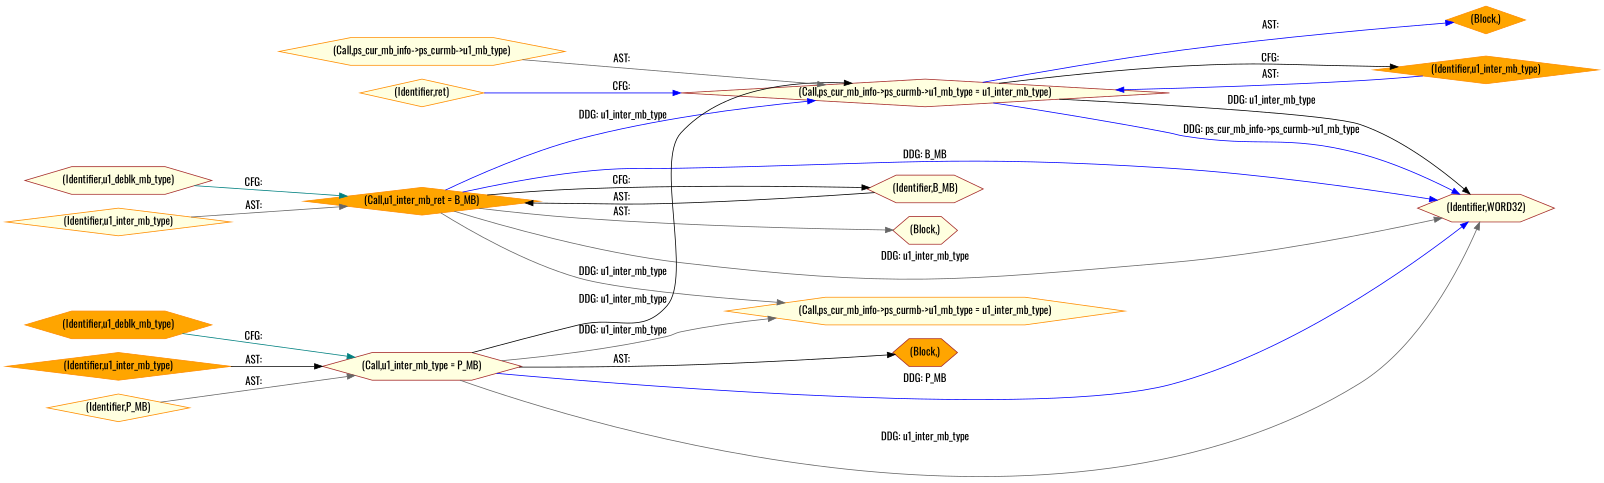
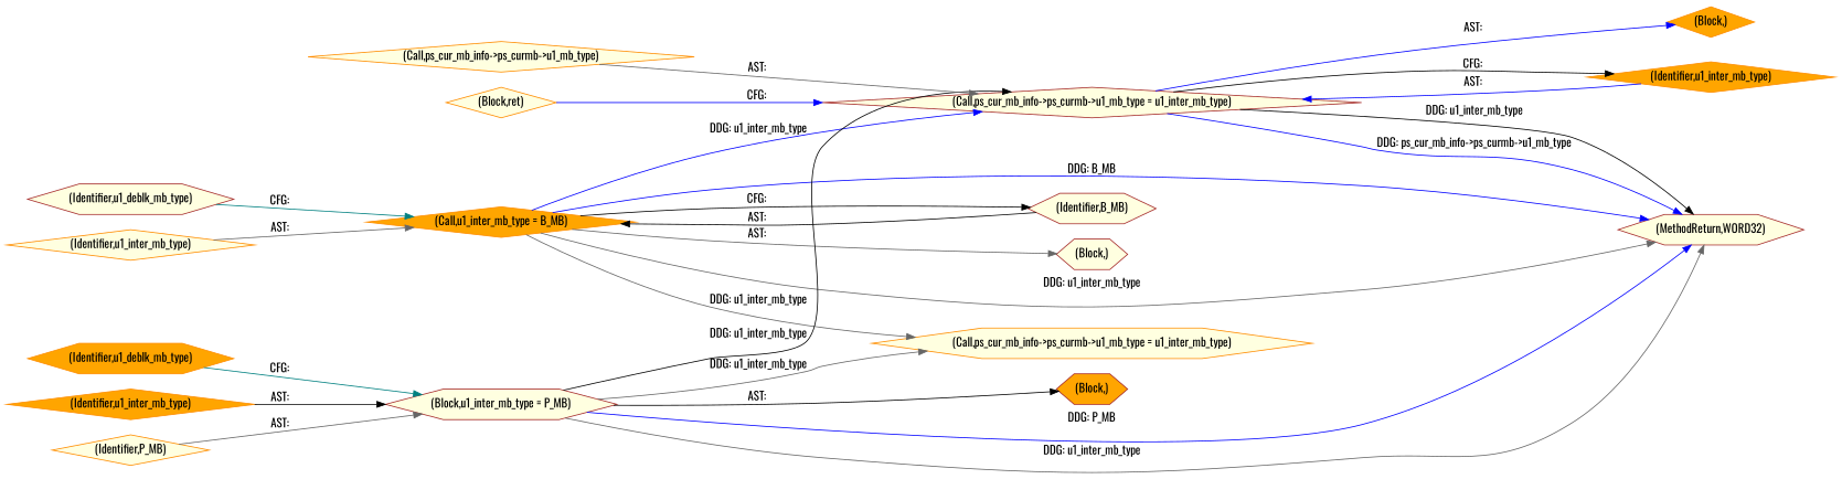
  digraph {
    fontname=Oswald
    rankdir=LR
    node [color=darkorange fillcolor=lightyellow fontname=Oswald shape=hexagon style=filled]
    edge [color=gray40 fontname=Oswald]
    n1 [color=brown label="(Call,ps_cur_mb_info->ps_curmb->u1_mb_type = u1_inter_mb_type)" shape=diamond]
-   n2 [color=brown label="(Identifier,WORD32)"]
+   n2 [color=brown label="(MethodReturn,WORD32)"]
    n3 [fillcolor=orange label="(Block,)" shape=diamond]
    n4 [fillcolor=orange label="(Identifier,u1_inter_mb_type)" shape=diamond]
-   n5 [fillcolor=orange label="(Call,u1_inter_mb_ret = B_MB)" shape=diamond]
+   n5 [fillcolor=orange label="(Call,u1_inter_mb_type = B_MB)" shape=diamond]
    n6 [color=brown label="(Identifier,B_MB)"]
    n7 [label="(Call,ps_cur_mb_info->ps_curmb->u1_mb_type = u1_inter_mb_type)"]
    n8 [color=brown label="(Block,)"]
-   n9 [color=brown label="(Call,u1_inter_mb_type = P_MB)"]
+   n9 [color=brown label="(Block,u1_inter_mb_type = P_MB)"]
    n10 [color=brown fillcolor=orange label="(Block,)"]
    n11 [label="(Identifier,P_MB)" shape=diamond]
-   n12 [label="(Call,ps_cur_mb_info->ps_curmb->u1_mb_type)"]
+   n12 [label="(Call,ps_cur_mb_info->ps_curmb->u1_mb_type)" shape=diamond]
    n13 [label="(Identifier,u1_inter_mb_type)" shape=diamond]
    n14 [fillcolor=orange label="(Identifier,u1_deblk_mb_type)"]
    n15 [color=brown label="(Identifier,u1_deblk_mb_type)"]
-   n16 [label="(Identifier,ret)" shape=diamond]
+   n16 [label="(Block,ret)" shape=diamond]
    n17 [fillcolor=orange label="(Identifier,u1_inter_mb_type)" shape=diamond]
    n1 -> n2 [color=blue label="DDG: ps_cur_mb_info->ps_curmb->u1_mb_type"]
    n1 -> n2 [color=black label="DDG: u1_inter_mb_type"]
    n1 -> n3 [color=blue label="AST: "]
    n1 -> n4 [color=black label="CFG: "]
    n4 -> n1 [color=blue label="AST: "]
    n5 -> n1 [color=blue label="DDG: u1_inter_mb_type"]
    n5 -> n2 [label="DDG: u1_inter_mb_type"]
    n5 -> n2 [color=blue label="DDG: B_MB"]
    n5 -> n6 [color=black label="CFG: "]
    n5 -> n7 [label="DDG: u1_inter_mb_type"]
    n5 -> n8 [label="AST: "]
    n6 -> n5 [color=black label="AST: "]
    n9 -> n1 [color=black label="DDG: u1_inter_mb_type"]
    n9 -> n2 [color=blue label="DDG: P_MB"]
    n9 -> n2 [label="DDG: u1_inter_mb_type"]
    n9 -> n7 [label="DDG: u1_inter_mb_type"]
    n9 -> n10 [color=black label="AST: "]
    n11 -> n9 [label="AST: "]
    n12 -> n1 [label="AST: "]
    n13 -> n5 [label="AST: "]
    n14 -> n9 [color=teal label="CFG: "]
    n15 -> n5 [color=teal label="CFG: "]
    n16 -> n1 [color=blue label="CFG: "]
    n17 -> n9 [color=black label="AST: "]
  }
